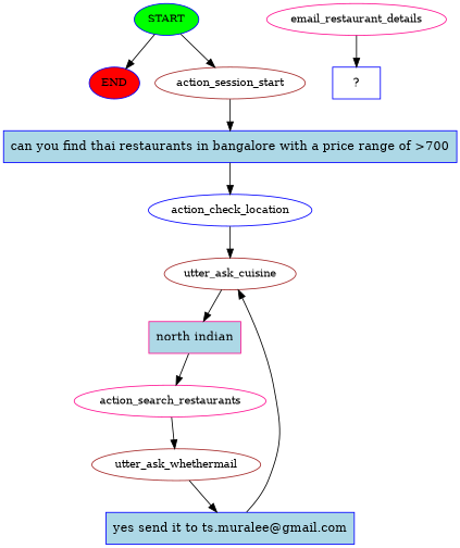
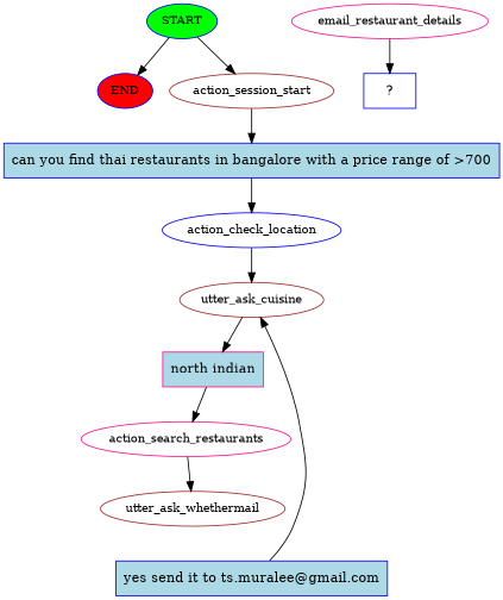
  digraph {
    node [color=blue fontsize=12]
    n1 [fillcolor=green label=START style=filled]
    n2 [fillcolor=red label=END style=filled]
    n3 [color=brown label=action_session_start]
    n4 [fillcolor=lightblue label="can you find thai restaurants in bangalore with a price range of >700" shape=rect style=filled fontsize=""]
    n5 [label=action_check_location]
    n6 [color=brown label=utter_ask_cuisine]
    n7 [color=deeppink fillcolor=lightblue label="north indian" shape=rect style=filled fontsize=""]
    n8 [color=deeppink label=action_search_restaurants]
    n9 [color=brown label=utter_ask_whethermail]
    n10 [fillcolor=lightblue label="yes send it to ts.muralee@gmail.com" shape=rect style=filled fontsize=""]
    n11 [color=deeppink label=email_restaurant_details]
    n12 [label="  ?  " shape=rect fontsize=""]
    n1 -> n2
    n1 -> n3
    n3 -> n4
    n4 -> n5
    n5 -> n6
    n6 -> n7
    n7 -> n8
    n8 -> n9
-   n9 -> n10
    n10 -> n6
    n11 -> n12
  }
